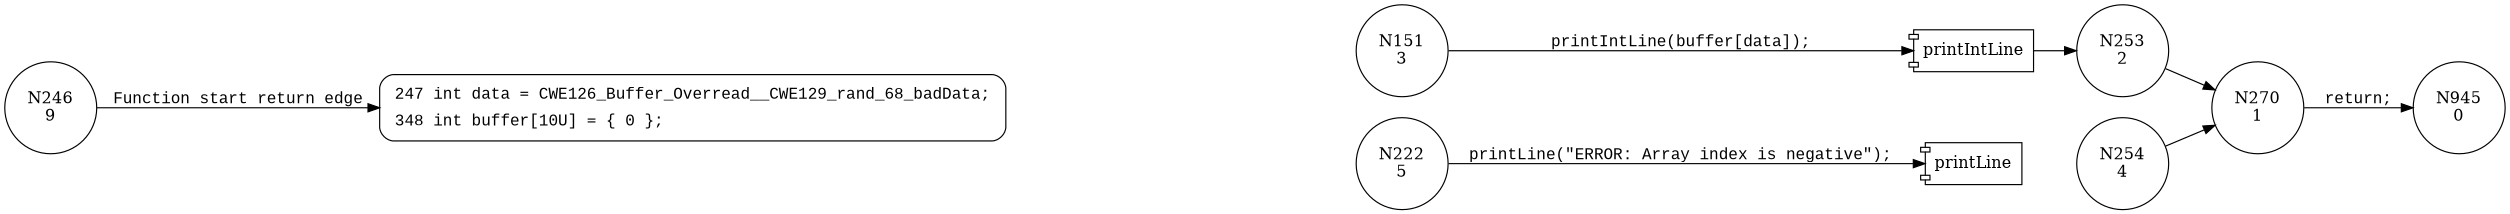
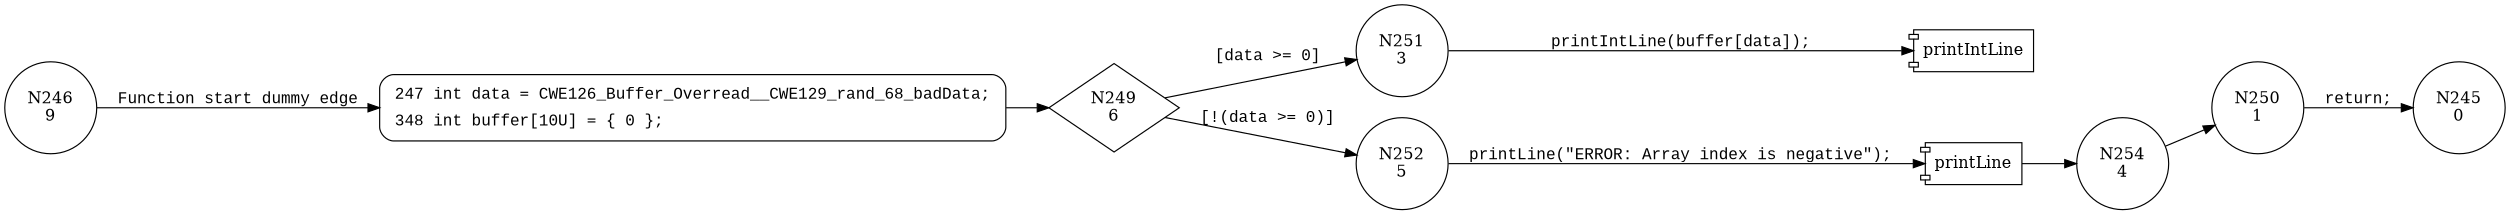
  digraph {
    rankdir=LR
    node [shape=circle]
    edge [fontname="Courier New"]
    n1 [label="N246\n9"]
    n2 [fillcolor=white fontname="Courier New" label=<<table border="0" cellborder="0" cellpadding="3" bgcolor="white"><tr><td align="right">247</td><td align="left">int data = CWE126_Buffer_Overread__CWE129_rand_68_badData;</td></tr><tr><td align="right">348</td><td align="left">int buffer[10U] = &#123; 0 &#125;;</td></tr></table>> penwidth=1 shape=Mrecord style="filled,bold"]
-   n4 [label="N151\n3"]
-   n5 [label="N222\n5"]
+   n3 [label="N249\n6" shape=diamond]
+   n4 [label="N251\n3"]
+   n5 [label="N252\n5"]
    n6 [label=printIntLine shape=component]
    n7 [label=printLine shape=component]
-   n8 [label="N253\n2"]
    n9 [label="N254\n4"]
-   n10 [label="N270\n1"]
-   n11 [label="N945\n0"]
-   n1 -> n2 [label="Function start return edge"]
+   n10 [label="N250\n1"]
+   n11 [label="N245\n0"]
+   n1 -> n2 [label="Function start dummy edge"]
+   n2 -> n3 [fontname=""]
+   n3 -> n4 [label="[data >= 0]"]
+   n3 -> n5 [label="[!(data >= 0)]"]
    n4 -> n6 [label="printIntLine(buffer[data]);"]
    n5 -> n7 [label="printLine(\"ERROR: Array index is negative\");"]
-   n6 -> n8
-   n8 -> n10
+   n7 -> n9
    n9 -> n10
    n10 -> n11 [label="return;"]
  }
